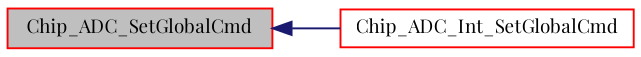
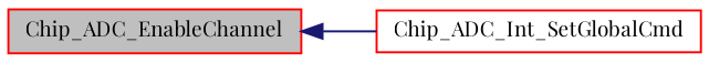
  digraph {
    rankdir=LR
    fontname="Playfair Display"
    node [color=red fontname="Playfair Display" fontsize=10 shape=record style=filled]
-   n1 [fillcolor=grey75 fontcolor=black height=0.2 label=Chip_ADC_SetGlobalCmd width=0.4]
+   n1 [fillcolor=grey75 fontcolor=black height=0.2 label=Chip_ADC_EnableChannel width=0.4]
    n2 [fillcolor=white height=0.2 label=Chip_ADC_Int_SetGlobalCmd width=0.4]
    n1 -> n2 [color=midnightblue dir=back fontname="Playfair Display" fontsize=10 labelfontname=FreeSans labelfontsize=10 style=solid]
  }
